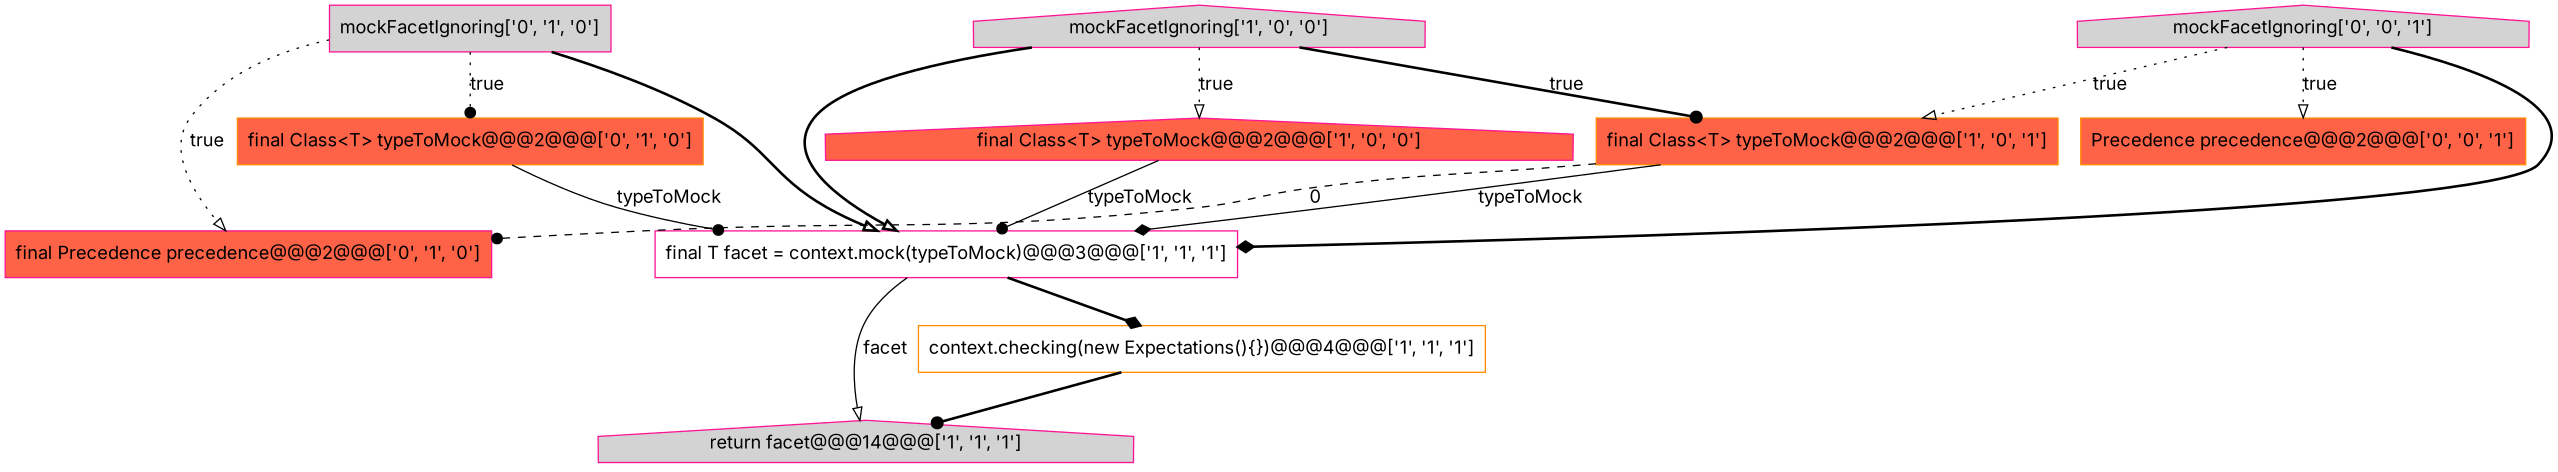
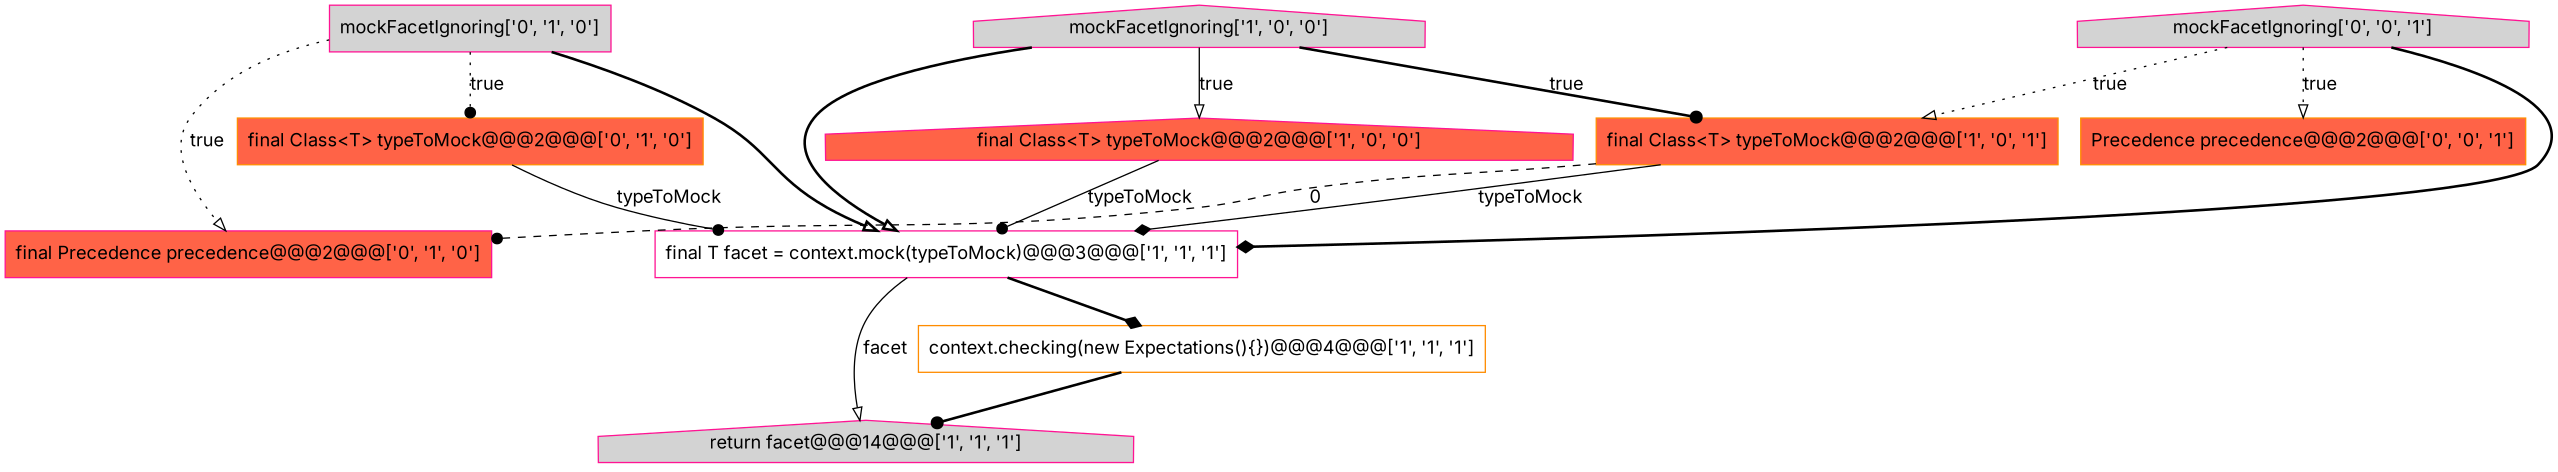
  digraph {
    fontname=Inter
    node [color=deeppink fillcolor=tomato fontname=Inter shape=box style=filled]
    edge [arrowhead=onormal fontname=Inter style=bold]
    n1 [label="final Precedence precedence@@@2@@@['0', '1', '0']"]
    n2 [color=darkorange label="Precedence precedence@@@2@@@['0', '0', '1']"]
    n3 [fillcolor=lightgray label="mockFacetIgnoring['0', '1', '0']"]
    n4 [color=darkorange label="final Class<T> typeToMock@@@2@@@['0', '1', '0']"]
    n5 [fillcolor=white label="final T facet = context.mock(typeToMock)@@@3@@@['1', '1', '1']"]
    n6 [fillcolor=lightgray label="return facet@@@14@@@['1', '1', '1']" shape=house]
    n7 [color=darkorange fillcolor=white label="context.checking(new Expectations(){})@@@4@@@['1', '1', '1']"]
    n8 [label="final Class<T> typeToMock@@@2@@@['1', '0', '0']" shape=house]
    n9 [color=darkorange label="final Class<T> typeToMock@@@2@@@['1', '0', '1']"]
    n10 [fillcolor=lightgray label="mockFacetIgnoring['0', '0', '1']" shape=house]
    n11 [fillcolor=lightgray label="mockFacetIgnoring['1', '0', '0']" shape=house]
    n3 -> n1 [label=true style=dotted]
    n3 -> n4 [arrowhead=dot label=true style=dotted]
    n3 -> n5
    n4 -> n5 [arrowhead=dot label=typeToMock style=solid]
    n5 -> n6 [label=facet style=solid]
    n5 -> n7 [arrowhead=diamond]
    n7 -> n6 [arrowhead=dot]
    n8 -> n5 [arrowhead=dot label=typeToMock style=solid]
    n9 -> n1 [arrowhead=dot label=0 style=dashed]
    n9 -> n5 [arrowhead=diamond label=typeToMock style=solid]
    n10 -> n2 [label=true style=dotted]
    n10 -> n5 [arrowhead=diamond]
    n10 -> n9 [label=true style=dotted]
    n11 -> n5
-   n11 -> n8 [label=true style=dotted]
+   n11 -> n8 [label=true style=solid]
    n11 -> n9 [arrowhead=dot label=true]
  }
